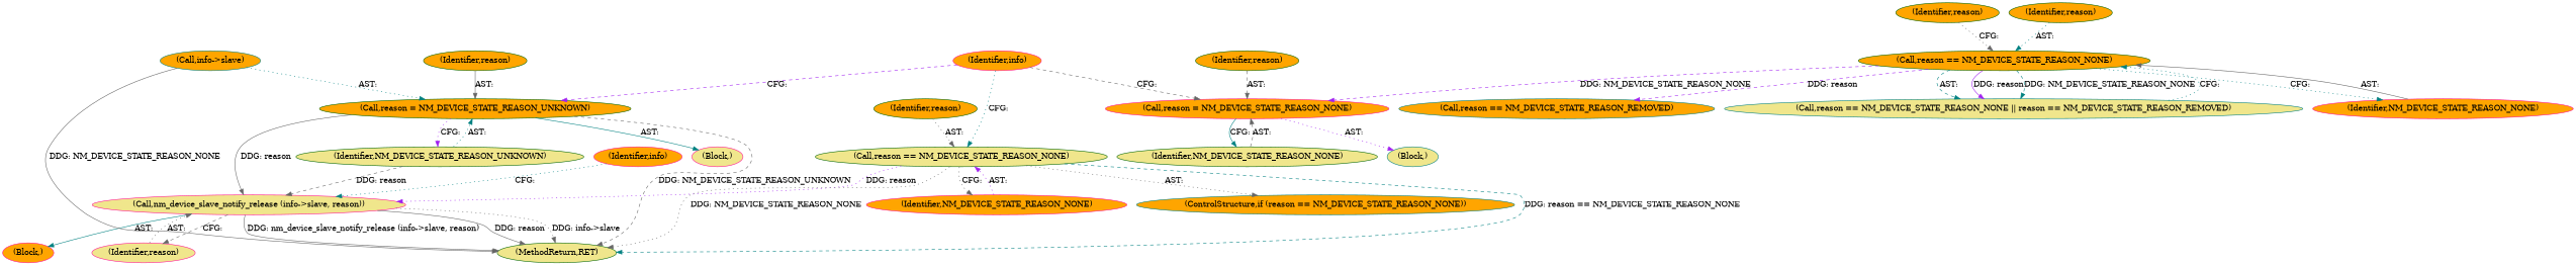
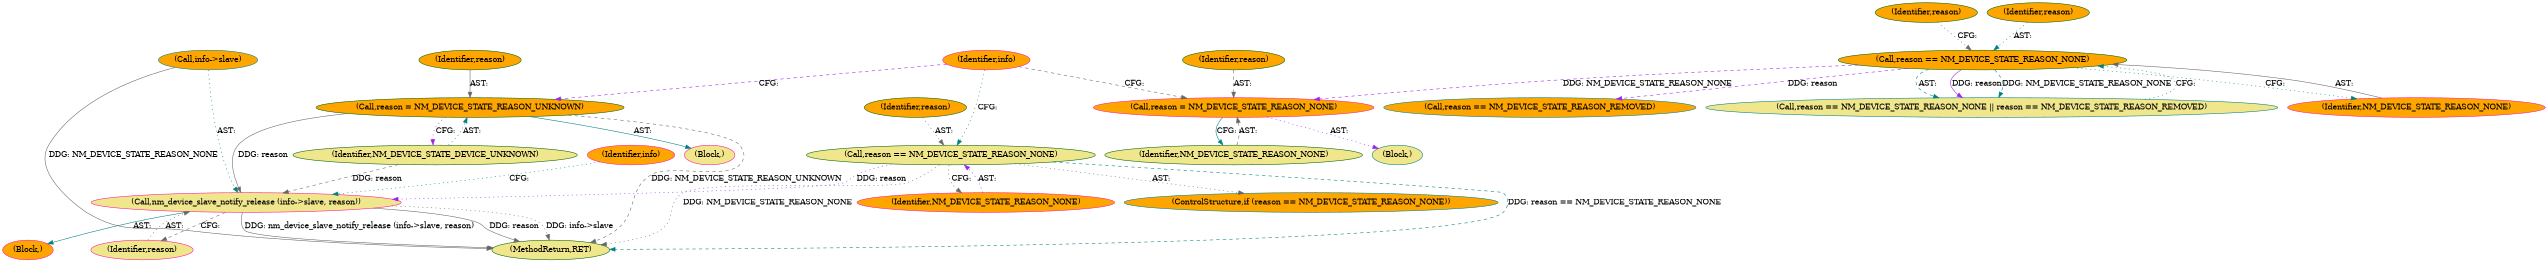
  digraph {
    node [color=darkgreen fillcolor=orange style=filled]
    edge [color=gray40 style=dotted]
    n1 [color=deeppink fillcolor=khaki label="(Call,nm_device_slave_notify_release (info->slave, reason))"]
    n2 [color=deeppink label="(Block,)"]
    n3 [color=deeppink fillcolor=khaki label="(Identifier,reason)"]
    n4 [fillcolor=khaki label="(MethodReturn,RET)"]
    n5 [fillcolor=khaki label="(Call,reason == NM_DEVICE_STATE_REASON_NONE)"]
    n6 [color=deeppink label="(Identifier,NM_DEVICE_STATE_REASON_NONE)"]
    n7 [color=teal label="(ControlStructure,if (reason == NM_DEVICE_STATE_REASON_NONE))"]
    n8 [color=deeppink label="(Call,reason = NM_DEVICE_STATE_REASON_NONE)"]
    n9 [fillcolor=khaki label="(Identifier,NM_DEVICE_STATE_REASON_NONE)"]
    n10 [color=teal fillcolor=khaki label="(Block,)"]
    n11 [label="(Call,reason == NM_DEVICE_STATE_REASON_NONE)"]
    n12 [color=teal label="(Call,reason == NM_DEVICE_STATE_REASON_REMOVED)"]
    n13 [color=teal fillcolor=khaki label="(Call,reason == NM_DEVICE_STATE_REASON_NONE || reason == NM_DEVICE_STATE_REASON_REMOVED)"]
    n14 [color=deeppink label="(Identifier,NM_DEVICE_STATE_REASON_NONE)"]
    n15 [label="(Call,reason = NM_DEVICE_STATE_REASON_UNKNOWN)"]
-   n16 [fillcolor=khaki label="(Identifier,NM_DEVICE_STATE_REASON_UNKNOWN)"]
+   n16 [fillcolor=khaki label="(Identifier,NM_DEVICE_STATE_DEVICE_UNKNOWN)"]
    n17 [color=deeppink fillcolor=khaki label="(Block,)"]
    n18 [color=teal label="(Call,info->slave)"]
    n19 [label="(Identifier,reason)"]
    n20 [color=deeppink label="(Identifier,info)"]
    n21 [label="(Identifier,reason)"]
    n22 [label="(Identifier,reason)"]
    n23 [label="(Identifier,reason)"]
    n24 [color=deeppink label="(Identifier,info)"]
    n25 [label="(Identifier,reason)"]
    n1 -> n2 [color=teal label="AST: " style=solid]
    n1 -> n3 [label="CFG: " style=dashed]
    n1 -> n4 [label="DDG: reason" style=solid]
    n1 -> n4 [label="DDG: info->slave"]
    n1 -> n4 [label="DDG: nm_device_slave_notify_release (info->slave, reason)" style=solid]
    n3 -> n1 [label="AST: "]
    n5 -> n1 [color=purple label="DDG: reason"]
    n5 -> n4 [label="DDG: NM_DEVICE_STATE_REASON_NONE"]
    n5 -> n4 [color=teal label="DDG: reason == NM_DEVICE_STATE_REASON_NONE" style=dashed]
    n5 -> n6 [label="CFG: "]
    n5 -> n7 [label="AST: "]
    n6 -> n5 [color=purple label="AST: "]
    n8 -> n9 [color=teal label="CFG: " style=solid]
    n8 -> n10 [color=purple label="AST: "]
    n9 -> n8 [label="AST: " style=dashed]
    n11 -> n8 [color=purple label="DDG: NM_DEVICE_STATE_REASON_NONE" style=dashed]
    n11 -> n12 [color=purple label="DDG: reason" style=dashed]
    n11 -> n13 [color=teal label="AST: " style=dashed]
    n11 -> n13 [color=purple label="DDG: reason" style=solid]
    n11 -> n13 [color=teal label="DDG: NM_DEVICE_STATE_REASON_NONE" style=dashed]
    n11 -> n14 [color=teal label="CFG: "]
    n13 -> n11 [color=teal label="CFG: "]
    n14 -> n11 [label="AST: " style=solid]
    n15 -> n1 [label="DDG: reason" style=solid]
    n15 -> n4 [label="DDG: NM_DEVICE_STATE_REASON_UNKNOWN" style=dashed]
    n15 -> n16 [color=purple label="CFG: "]
    n15 -> n17 [color=teal label="AST: " style=solid]
    n16 -> n1 [label="DDG: reason" style=dashed]
    n16 -> n15 [color=teal label="AST: "]
-   n18 -> n15 [color=teal label="AST: "]
+   n18 -> n1 [color=teal label="AST: "]
    n18 -> n4 [label="DDG: NM_DEVICE_STATE_REASON_NONE" style=solid]
    n19 -> n5 [label="AST: "]
    n20 -> n5 [color=teal label="CFG: "]
    n20 -> n8 [label="CFG: " style=dashed]
    n20 -> n15 [color=purple label="CFG: " style=dashed]
    n21 -> n11 [label="CFG: "]
    n22 -> n11 [color=teal label="AST: "]
    n23 -> n8 [label="AST: " style=dashed]
    n24 -> n1 [color=teal label="CFG: "]
    n25 -> n15 [label="AST: " style=solid]
  }
